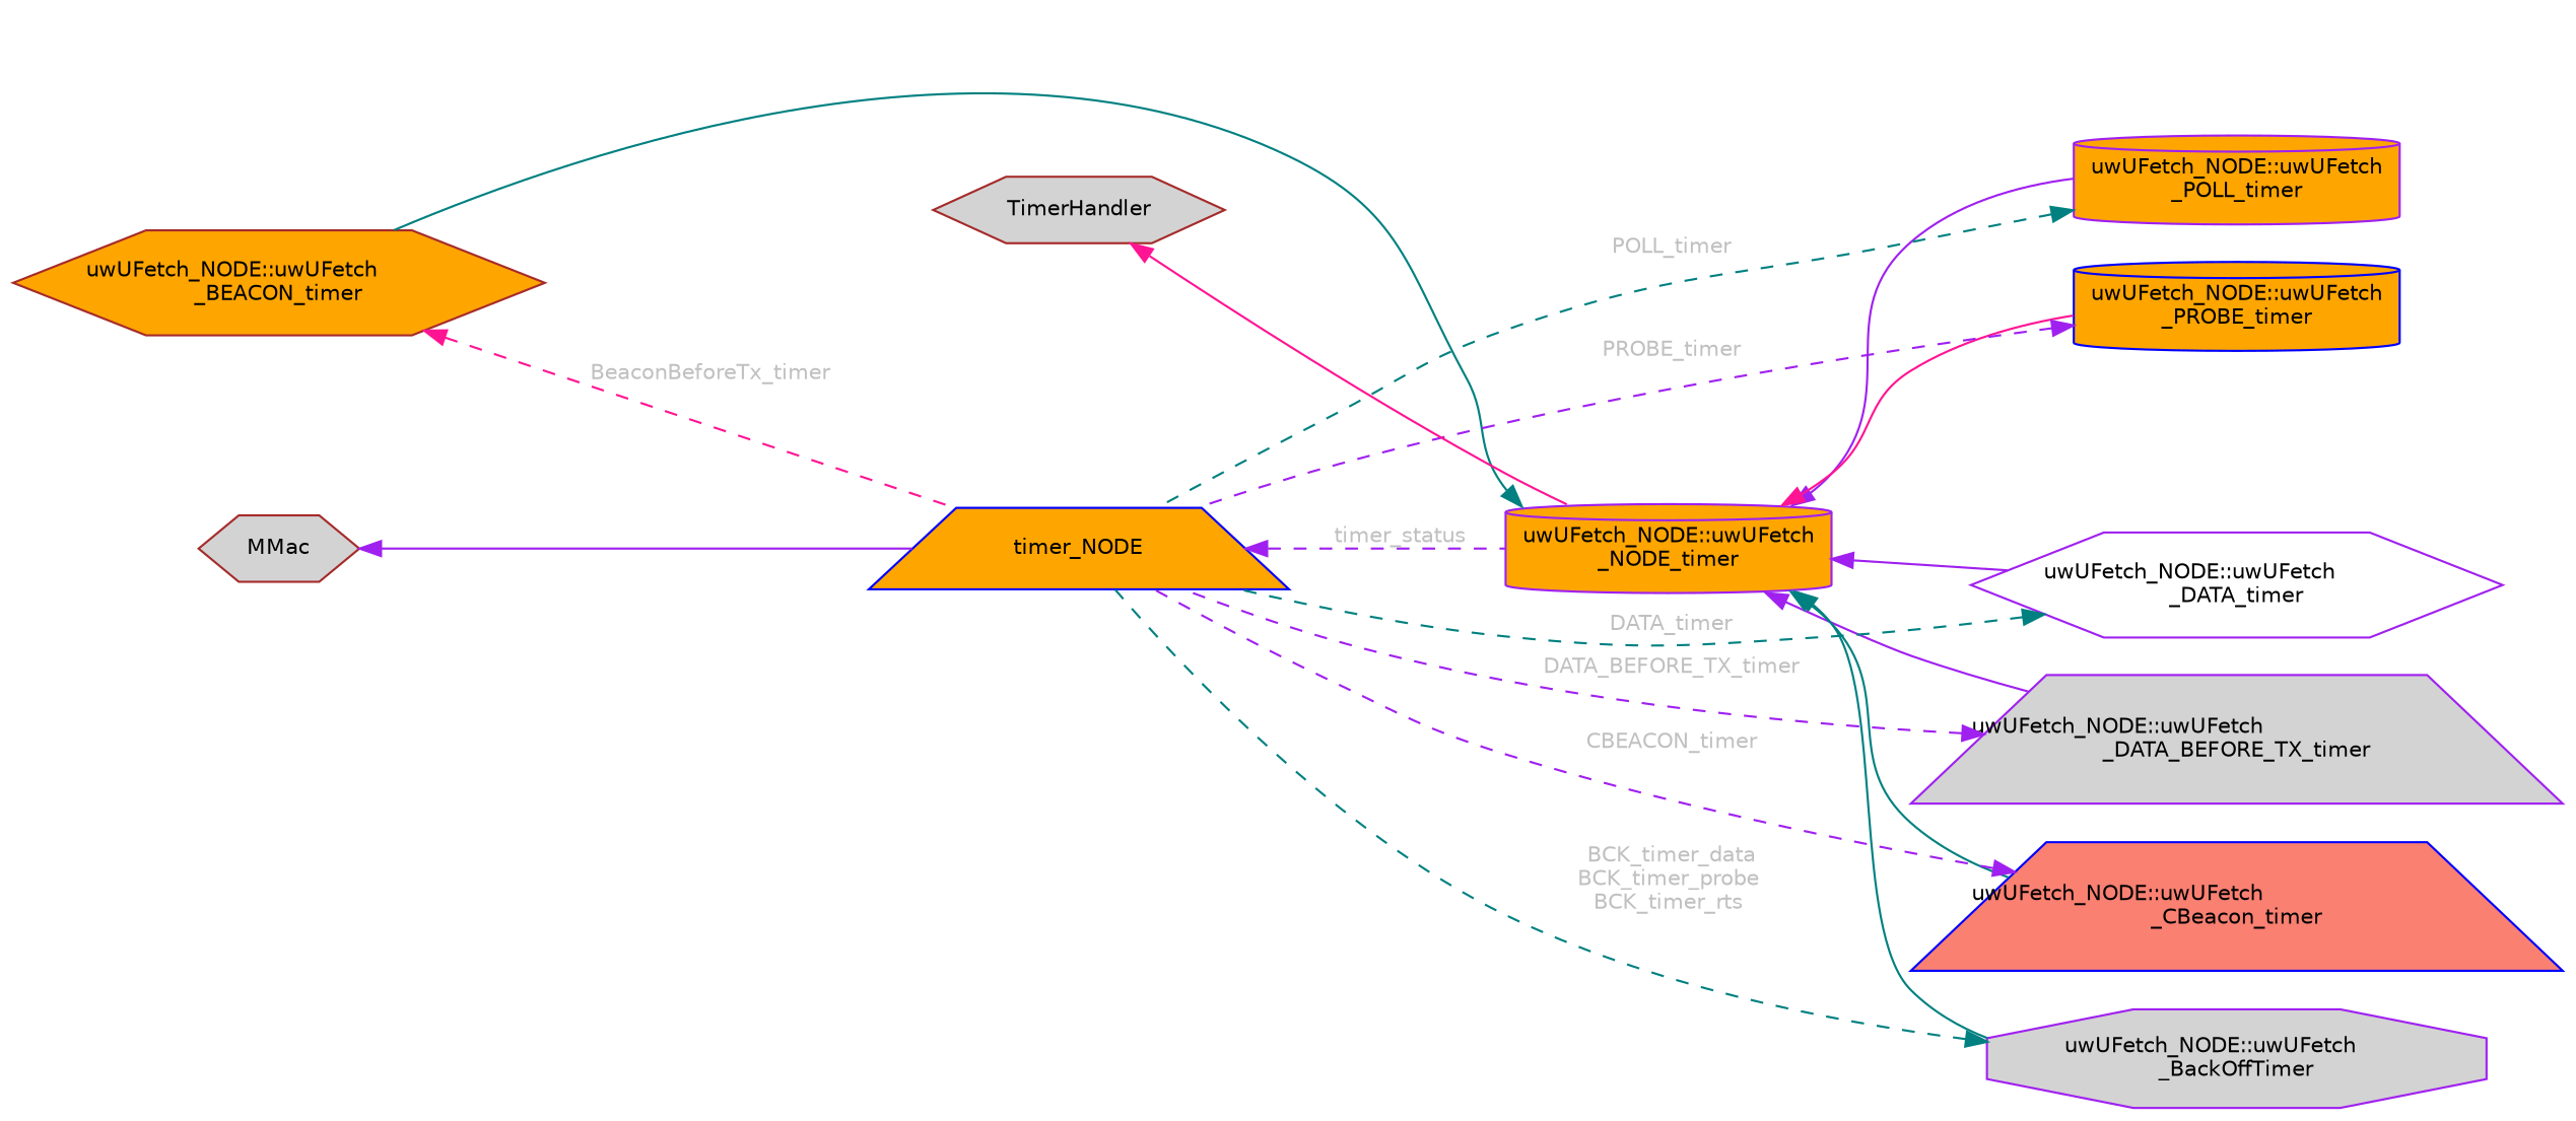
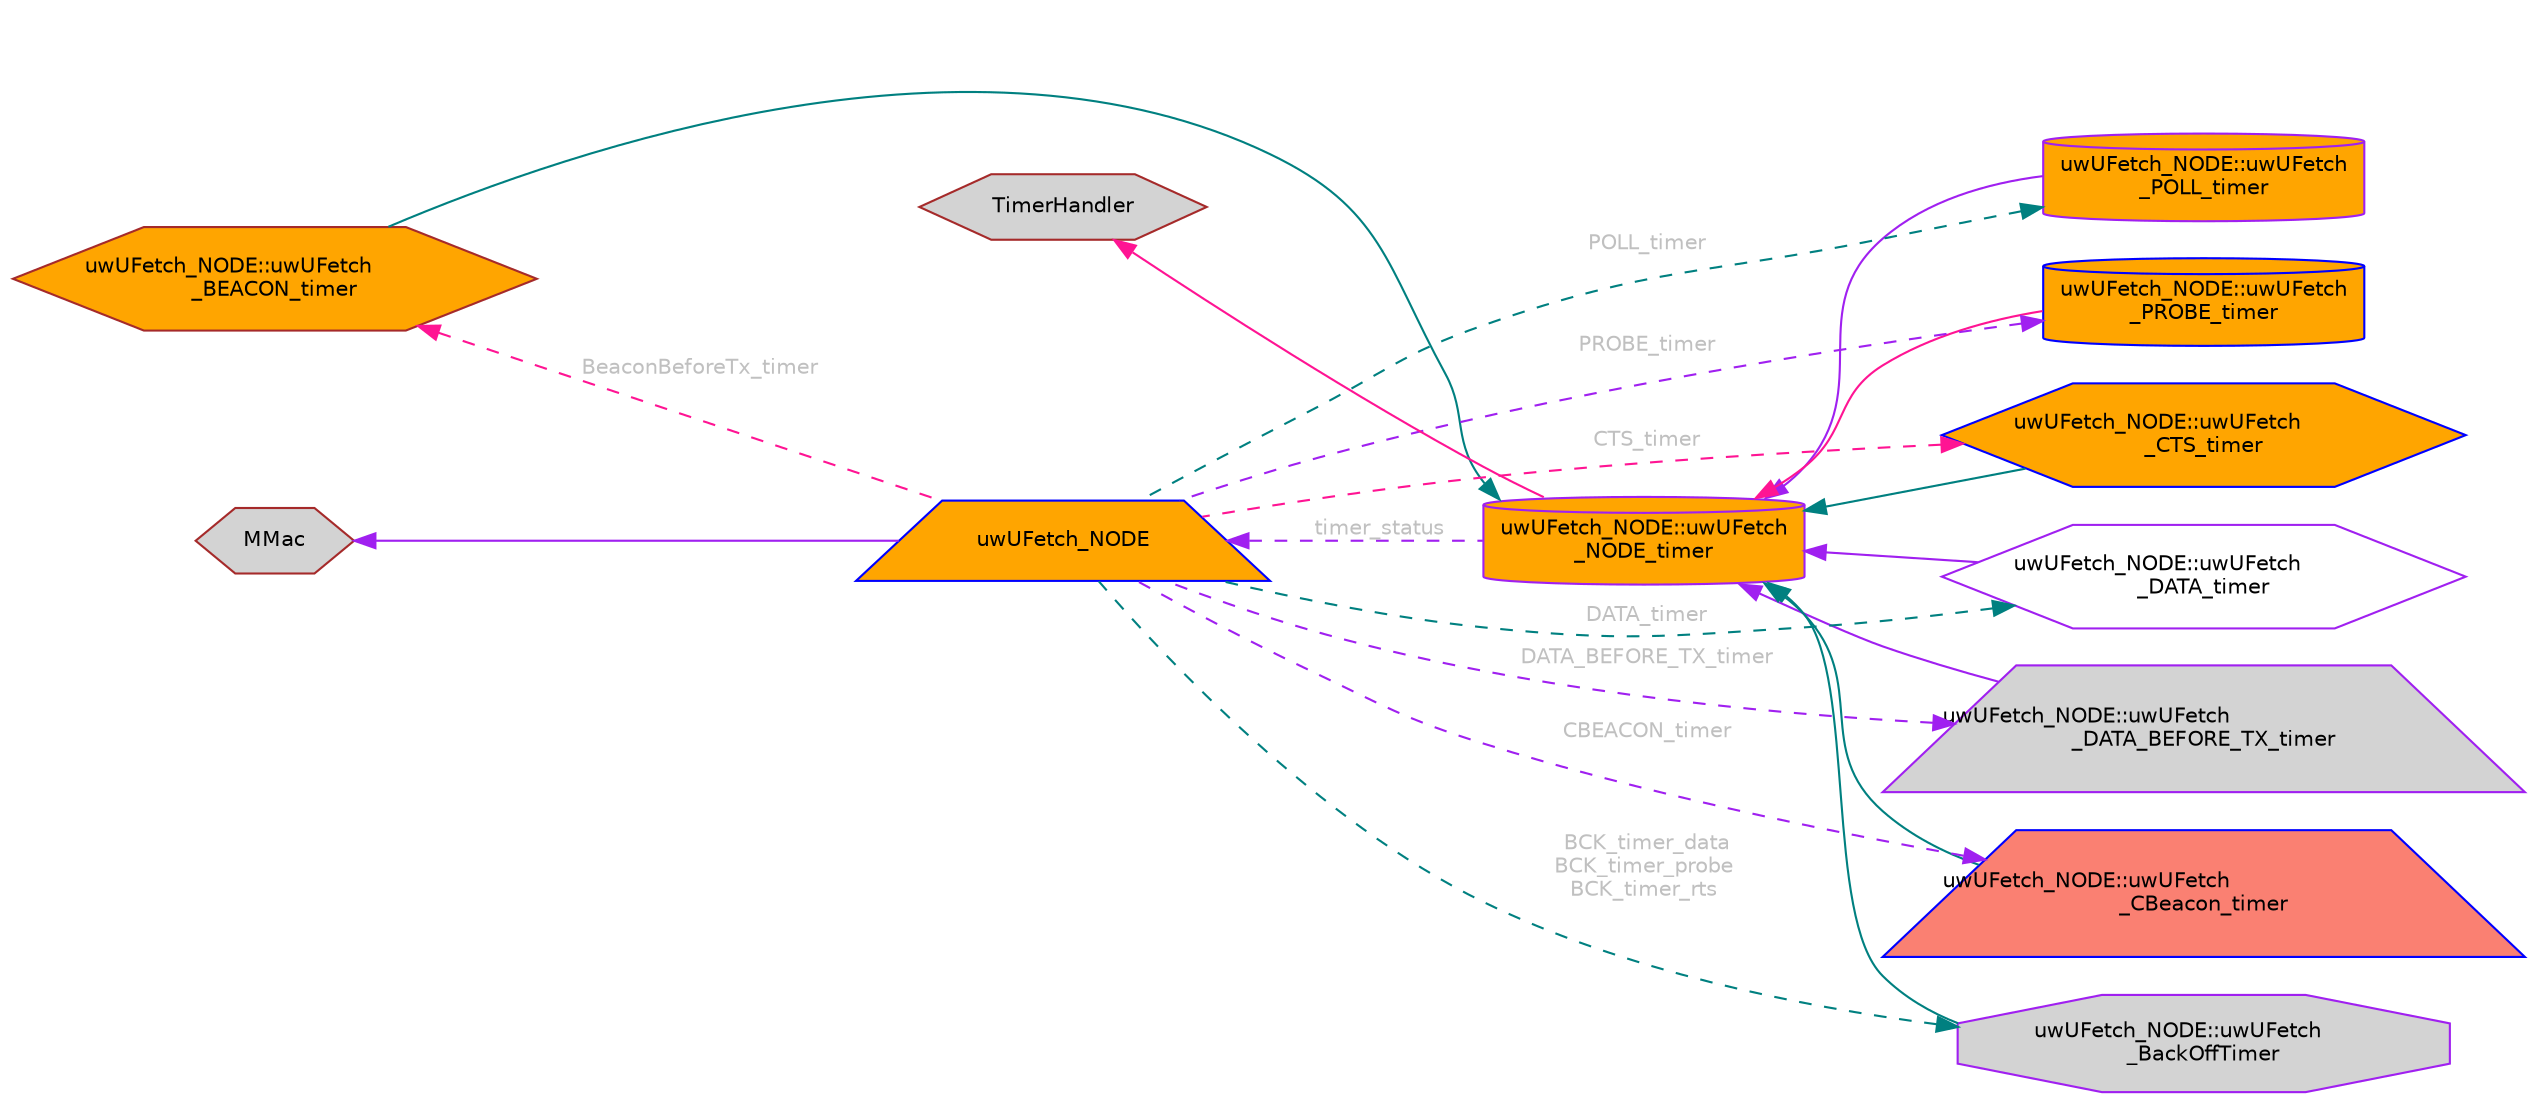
  digraph {
    rankdir=LR
    node [color=purple fillcolor=orange fontname=Helvetica fontsize=10 shape=hexagon style=filled]
    edge [color=purple dir=back fontname=Helvetica fontsize=10 labelfontname=Helvetica labelfontsize=10 style=solid]
    n1 [color=brown fontcolor=black height=0.2 label="uwUFetch_NODE::uwUFetch\l_BEACON_timer" width=0.4]
-   n2 [color=blue height=0.2 label=timer_NODE shape=trapezium width=0.4]
+   n2 [color=blue height=0.2 label=uwUFetch_NODE shape=trapezium width=0.4]
    n3 [height=0.2 label="uwUFetch_NODE::uwUFetch\l_NODE_timer" shape=cylinder width=0.4]
    n4 [fillcolor=lightgrey height=0.2 label="uwUFetch_NODE::uwUFetch\l_BackOffTimer" shape=octagon width=0.4]
    n5 [height=0.2 label="uwUFetch_NODE::uwUFetch\l_POLL_timer" shape=cylinder width=0.4]
    n6 [fillcolor=lightgrey height=0.2 label="uwUFetch_NODE::uwUFetch\l_DATA_BEFORE_TX_timer" shape=trapezium width=0.4]
    n7 [color=blue fillcolor=salmon height=0.2 label="uwUFetch_NODE::uwUFetch\l_CBeacon_timer" shape=trapezium width=0.4]
    n8 [color=blue height=0.2 label="uwUFetch_NODE::uwUFetch\l_PROBE_timer" shape=cylinder width=0.4]
    n9 [fillcolor=white height=0.2 label="uwUFetch_NODE::uwUFetch\l_DATA_timer" width=0.4]
+   n10 [color=blue height=0.2 label="uwUFetch_NODE::uwUFetch\l_CTS_timer" width=0.4]
    n11 [color=brown fillcolor=lightgrey height=0.2 label=TimerHandler width=0.4]
    n12 [color=brown fillcolor=lightgrey height=0.2 label=MMac width=0.4]
    n1 -> n2 [color=deeppink fontcolor=grey label=" BeaconBeforeTx_timer" style=dashed]
    n2 -> n3 [fontcolor=grey label=" timer_status" style=dashed]
    n3 -> n1 [color=teal]
    n3 -> n4 [color=teal]
    n3 -> n5
    n3 -> n6
    n3 -> n7 [color=teal]
    n3 -> n8 [color=deeppink]
    n3 -> n9
+   n3 -> n10 [color=teal]
    n4 -> n2 [color=teal fontcolor=grey label=" BCK_timer_data\nBCK_timer_probe\nBCK_timer_rts" style=dashed]
    n5 -> n2 [color=teal fontcolor=grey label=" POLL_timer" style=dashed]
    n6 -> n2 [fontcolor=grey label=" DATA_BEFORE_TX_timer" style=dashed]
    n7 -> n2 [fontcolor=grey label=" CBEACON_timer" style=dashed]
    n8 -> n2 [fontcolor=grey label=" PROBE_timer" style=dashed]
    n9 -> n2 [color=teal fontcolor=grey label=" DATA_timer" style=dashed]
+   n10 -> n2 [color=deeppink fontcolor=grey label=" CTS_timer" style=dashed]
    n11 -> n3 [color=deeppink]
    n12 -> n2
  }
